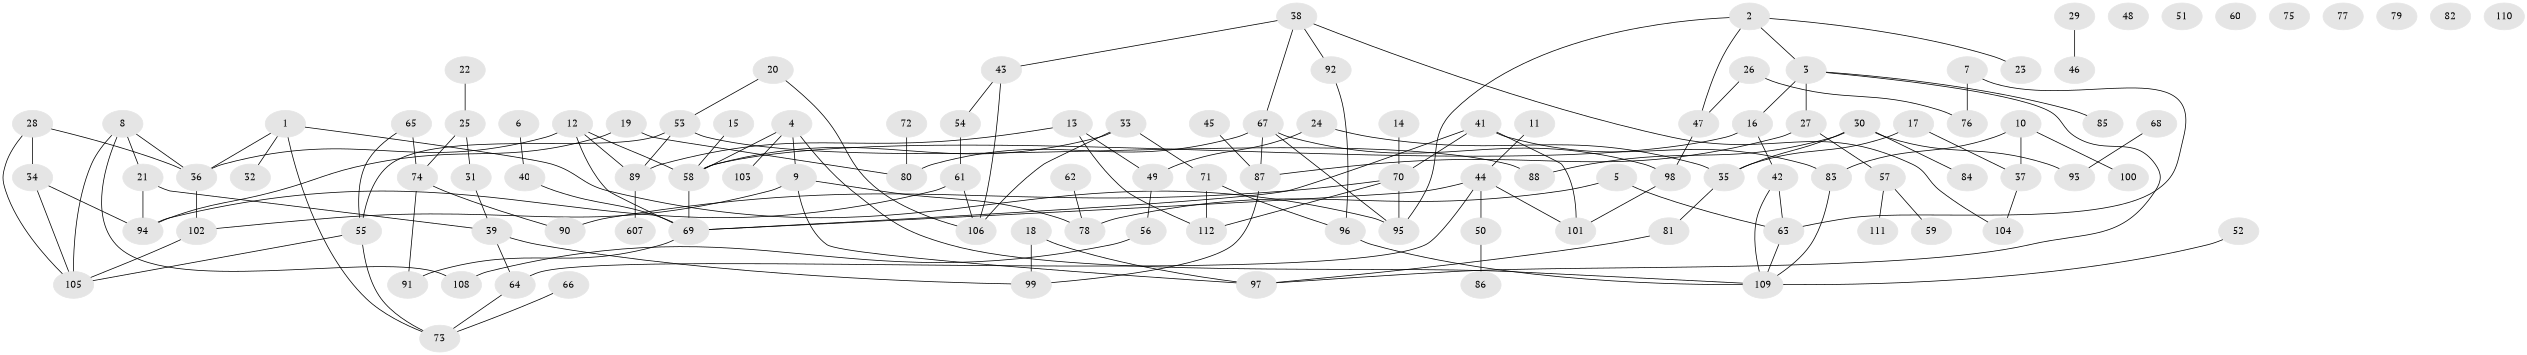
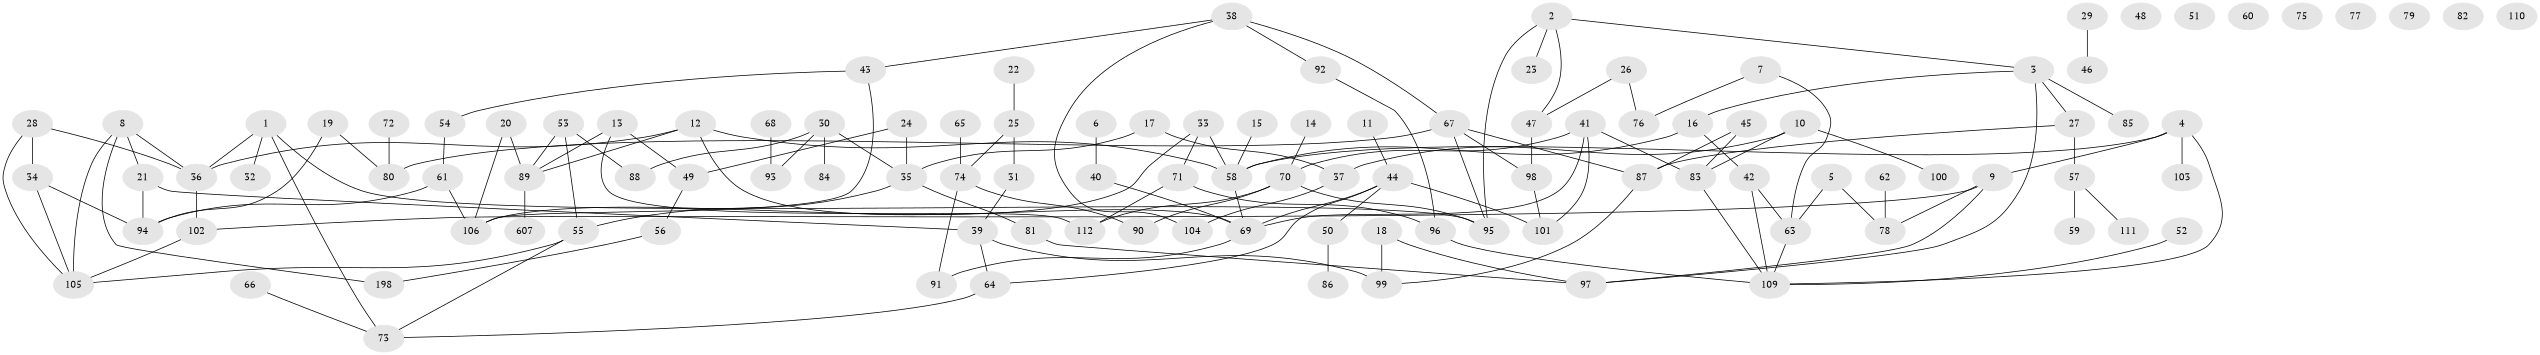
  graph {
    fontname="PT Serif"
    node [color=gray90 fontname="PT Serif" style=filled]
    edge [fontname="PT Serif"]
    1
    32
    36
    73
    95
    102
    2
    3
    23
    47
    16
    27
    85
    97
    98
    58
    42
    57
    87
    4
    9
    103
    109
    78
    69
    5
    63
    6
    40
    7
    76
    8
    21
    105
-   108
+   108 [label=198]
    94
    39
    10
    37
    83
    100
    104
    11
    44
    64
    101
    50
    12
    89
    91
    n51 [label=607]
    13
    49
    112
    56
    14
    70
    90
    15
    19
    80
    17
    35
    55
    81
    18
    99
    20
    106
    22
    25
    31
    74
    24
    26
    59
    111
    28
    34
    29
    46
    30
    84
    88
    93
    33
    71
    96
    38
    43
    67
    92
    54
    41
    61
    86
    45
    48
    51
    52
    53
    60
    62
    65
    66
    68
    72
    75
    77
    79
    82
    110
    1 -- 32
    1 -- 36
    1 -- 73
    1 -- 95
    36 -- 102
    102 -- 105
    2 -- 95
    2 -- 3
    2 -- 23
    2 -- 47
    3 -- 16
    3 -- 27
    3 -- 85
    3 -- 97
    47 -- 98
    16 -- 58
    16 -- 42
    27 -- 57
    27 -- 87
    98 -- 101
    58 -- 69
    42 -- 109
    42 -- 63
    57 -- 59
    57 -- 111
    87 -- 99
    4 -- 58
    4 -- 9
    4 -- 103
    4 -- 109
    9 -- 102
    9 -- 97
    9 -- 78
    69 -- 91
    5 -- 78
    5 -- 63
    63 -- 109
    6 -- 40
    40 -- 69
    7 -- 63
    7 -- 76
    8 -- 36
    8 -- 21
    8 -- 105
    8 -- 108
    21 -- 94
    21 -- 39
    39 -- 64
    39 -- 99
    10 -- 37
    10 -- 83
    10 -- 100
    37 -- 104
    83 -- 109
    11 -- 44
    44 -- 69
    44 -- 64
    44 -- 101
    44 -- 50
    64 -- 73
    50 -- 86
    12 -- 36
    12 -- 58
    12 -- 69
    12 -- 89
    89 -- n51
    13 -- 89
    13 -- 49
    13 -- 112
    49 -- 56
    56 -- 108
    14 -- 70
    70 -- 95
    70 -- 112
    70 -- 90
    15 -- 58
    19 -- 94
    19 -- 80
    17 -- 37
    17 -- 35
-   65 -- 55
+   35 -- 55
    35 -- 81
    55 -- 73
    55 -- 105
    81 -- 97
    18 -- 97
    18 -- 99
-   20 -- 53
+   20 -- 89
    20 -- 106
    22 -- 25
    25 -- 31
    25 -- 74
    31 -- 39
    74 -- 91
    74 -- 90
    24 -- 49
    24 -- 35
    26 -- 47
    26 -- 76
    28 -- 36
    28 -- 105
    28 -- 34
    34 -- 105
    34 -- 94
    29 -- 46
    30 -- 35
    30 -- 84
    30 -- 88
    30 -- 93
    33 -- 58
    33 -- 106
    33 -- 71
    71 -- 112
    71 -- 96
    96 -- 109
    38 -- 104
    38 -- 43
    38 -- 67
    38 -- 92
    43 -- 106
    43 -- 54
    67 -- 95
    67 -- 98
    67 -- 87
    67 -- 80
    92 -- 96
    54 -- 61
    41 -- 69
    41 -- 83
    41 -- 101
    41 -- 70
    61 -- 94
    61 -- 106
    45 -- 87
+   45 -- 83
    52 -- 109
    53 -- 89
    53 -- 55
    53 -- 88
    62 -- 78
    65 -- 74
    66 -- 73
    68 -- 93
    72 -- 80
  }
